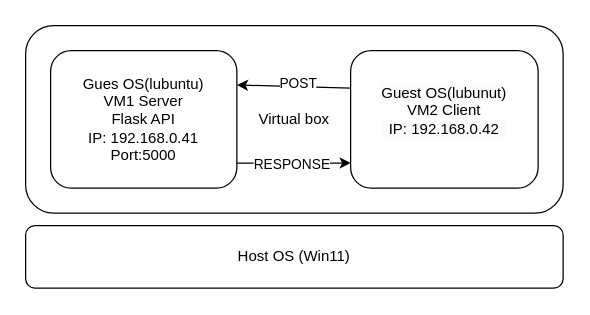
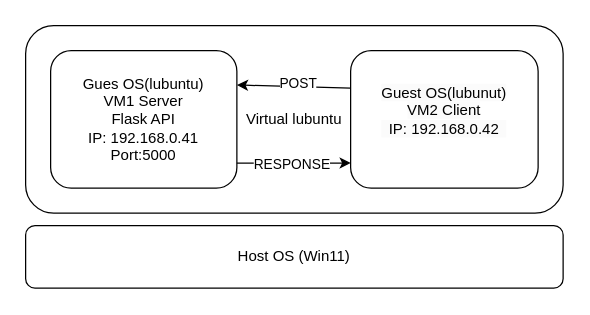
  <mxCell id="0" />
  <mxCell id="1" parent="0" />
- <mxCell id="2" value="Virtual box" style="rounded=1;whiteSpace=wrap;html=1;" vertex="1" parent="1"><mxGeometry x="20" y="20" width="430" height="150" as="geometry" /></mxCell>
+ <mxCell id="2" value="Virtual lubuntu" style="rounded=1;whiteSpace=wrap;html=1;" vertex="1" parent="1"><mxGeometry x="20" y="20" width="430" height="150" as="geometry" /></mxCell>
  <mxCell id="3" value="&lt;div&gt;Gues OS(lubuntu)&lt;/div&gt;VM1 Server&lt;div&gt;Flask API&lt;/div&gt;&lt;div&gt;IP: 192.168.0.41&lt;/div&gt;&lt;div&gt;Port:5000&lt;/div&gt;" style="rounded=1;whiteSpace=wrap;html=1;" vertex="1" parent="1"><mxGeometry x="40" y="40" width="149" height="110" as="geometry" /></mxCell>
  <mxCell id="4" value="&lt;br&gt;&lt;span style=&quot;color: rgb(0, 0, 0); font-family: Helvetica; font-size: 12px; font-style: normal; font-variant-ligatures: normal; font-variant-caps: normal; font-weight: 400; letter-spacing: normal; orphans: 2; text-align: center; text-indent: 0px; text-transform: none; widows: 2; word-spacing: 0px; -webkit-text-stroke-width: 0px; white-space: normal; background-color: rgb(251, 251, 251); text-decoration-thickness: initial; text-decoration-style: initial; text-decoration-color: initial; float: none; display: inline !important;&quot;&gt;Guest OS(lubunut)&lt;br&gt;&lt;/span&gt;&lt;div&gt;&lt;span style=&quot;color: rgb(0, 0, 0); font-family: Helvetica; font-size: 12px; font-style: normal; font-variant-ligatures: normal; font-variant-caps: normal; font-weight: 400; letter-spacing: normal; orphans: 2; text-align: center; text-indent: 0px; text-transform: none; widows: 2; word-spacing: 0px; -webkit-text-stroke-width: 0px; white-space: normal; background-color: rgb(251, 251, 251); text-decoration-thickness: initial; text-decoration-style: initial; text-decoration-color: initial; float: none; display: inline !important;&quot;&gt;VM2 Client&lt;/span&gt;&lt;div style=&quot;forced-color-adjust: none; color: rgb(0, 0, 0); font-family: Helvetica; font-size: 12px; font-style: normal; font-variant-ligatures: normal; font-variant-caps: normal; font-weight: 400; letter-spacing: normal; orphans: 2; text-align: center; text-indent: 0px; text-transform: none; widows: 2; word-spacing: 0px; -webkit-text-stroke-width: 0px; white-space: normal; background-color: rgb(251, 251, 251); text-decoration-thickness: initial; text-decoration-style: initial; text-decoration-color: initial;&quot;&gt;&lt;span style=&quot;forced-color-adjust: none; background-color: transparent; color: light-dark(rgb(0, 0, 0), rgb(255, 255, 255));&quot;&gt;IP: 192.168.0.42&lt;/span&gt;&lt;/div&gt;&lt;br&gt;&lt;br&gt;&lt;/div&gt;" style="rounded=1;whiteSpace=wrap;html=1;" vertex="1" parent="1"><mxGeometry x="280" y="40" width="150" height="110" as="geometry" /></mxCell>
  <mxCell id="5" value="Host OS (Win11)" style="rounded=1;whiteSpace=wrap;html=1;" vertex="1" parent="1"><mxGeometry x="20" y="180" width="430" height="50" as="geometry" /></mxCell>
  <mxCell id="6" value="" style="endArrow=classic;html=1;rounded=0;entryX=0.605;entryY=0.733;entryDx=0;entryDy=0;entryPerimeter=0;" edge="1" parent="1" target="2"><mxGeometry width="50" height="50" relative="1" as="geometry"><mxPoint x="189" y="130" as="sourcePoint" /><mxPoint x="279" y="80" as="targetPoint" /></mxGeometry></mxCell>
  <mxCell id="7" value="RESPONSE" style="edgeLabel;html=1;align=center;verticalAlign=middle;resizable=0;points=[];" vertex="1" connectable="0" parent="6"><mxGeometry x="-0.064" y="-1" relative="1" as="geometry"><mxPoint as="offset" /></mxGeometry></mxCell>
  <mxCell id="8" value="" style="endArrow=classic;html=1;rounded=0;entryX=1;entryY=0.25;entryDx=0;entryDy=0;" edge="1" parent="1" target="3"><mxGeometry width="50" height="50" relative="1" as="geometry"><mxPoint x="280" y="70" as="sourcePoint" /><mxPoint x="180" y="70" as="targetPoint" /></mxGeometry></mxCell>
  <mxCell id="9" value="POST" style="edgeLabel;html=1;align=center;verticalAlign=middle;resizable=0;points=[];" vertex="1" connectable="0" parent="8"><mxGeometry x="-0.047" y="-3" relative="1" as="geometry"><mxPoint as="offset" /></mxGeometry></mxCell>
